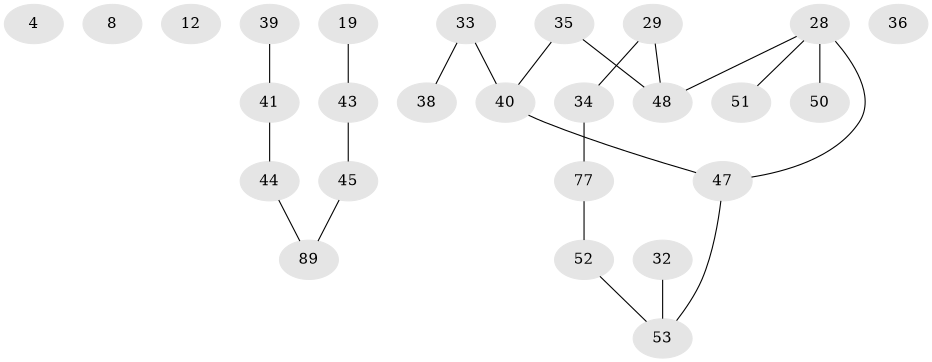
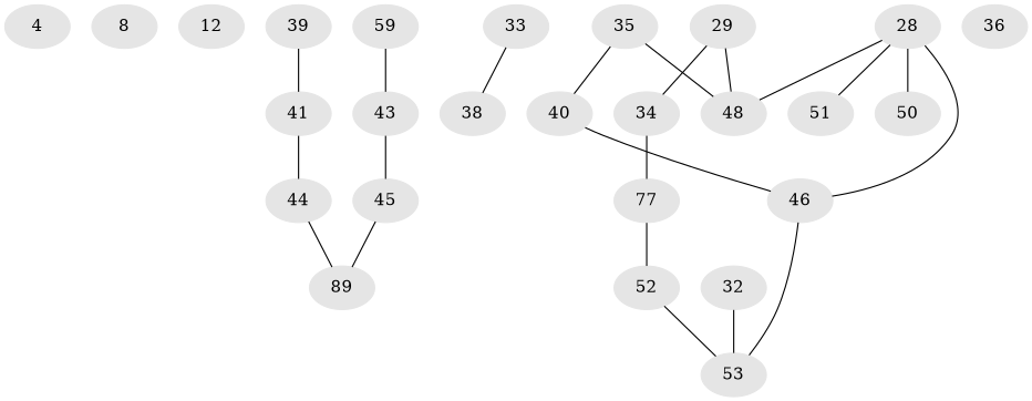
  graph {
    node [color=gray90 style=filled]
    4
    8
    12
    43 [super="+2"]
    45
-   19
+   19 [label=59]
    28 [super="+26+6"]
-   46 [super="+42" label=47]
+   46 [super="+42"]
    48 [super="+20"]
    50 [super="+21"]
    51
    53 [super="+10+14+23"]
    29 [super="+25+27"]
    34 [super="+16"]
    n15 [label=77 super="+9"]
    32
    38 [super="+24+7+22"]
    33
    40 [super="+31+30"]
    52 [super="+17"]
    35 [super="+3"]
    36
    39
    41
    44 [super="+37+13"]
    n26 [label=89 super="+18"]
    43 -- 45 [weight=2]
    45 -- n26
    19 -- 43
    28 -- 46 [weight=2]
    28 -- 48
    28 -- 50
    28 -- 51
    46 -- 53
    29 -- 48
    29 -- 34
    34 -- n15
    n15 -- 52 [weight=2]
    32 -- 53
    33 -- 38
-   33 -- 40
    40 -- 46 [weight=2]
    52 -- 53
    35 -- 48
    35 -- 40
    39 -- 41
    41 -- 44
    44 -- n26
  }
